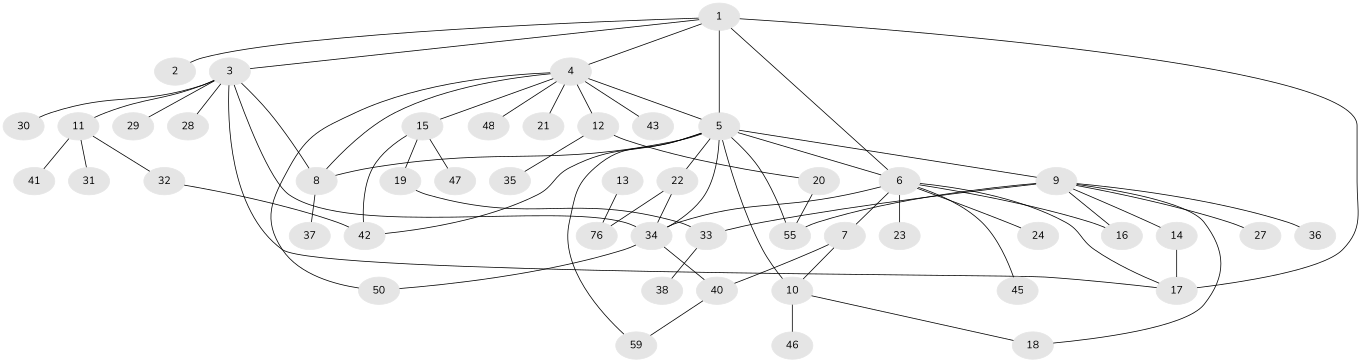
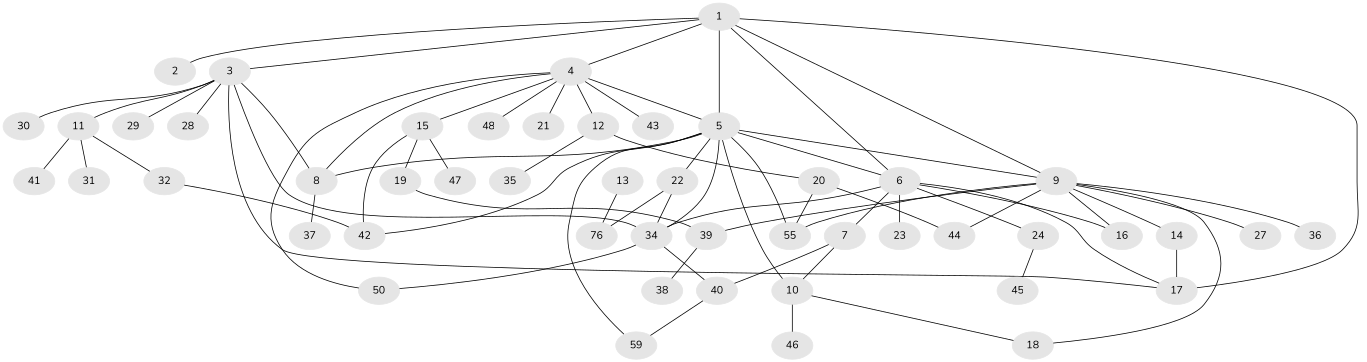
  graph {
    fontname=Nunito
    node [color=gray90 fontname=Nunito style=filled]
    edge [fontname=Nunito weight=1.0]
    1
    2
    3
    4
    5
    6
    9
    17
    8
    11
    28
    29
    30
    34
    12
    15
    21
    43
    48
    50
    10
    22
    n23 [label=55]
    42
    n25 [label=59]
    7
    16
    23
    24
    45
    14
    18
    27
-   33
+   33 [label=39]
    36
+   44
    n37 [label=76]
    13
    37
    31
    32
    41
    40
    20
    35
    19
    47
    46
    38
    1 -- 2
    1 -- 3
    1 -- 4
    1 -- 5 [weight=19.0]
    1 -- 6
+   1 -- 9
    1 -- 17 [weight=2.0]
    3 -- 17
    3 -- 8
    3 -- 11
    3 -- 28
    3 -- 29
    3 -- 30
    3 -- 34
    4 -- 5 [weight=2.0]
    4 -- 8
    4 -- 12
    4 -- 15
    4 -- 21
    4 -- 43
    4 -- 48
    4 -- 50
    5 -- 6
    5 -- 9
    5 -- 8
    5 -- 34
    5 -- 10 [weight=2.0]
    5 -- 22
    5 -- n23
    5 -- 42
    5 -- n25
    6 -- 17
    6 -- 34
    6 -- 7
    6 -- 16
    6 -- 23
    6 -- 24
-   6 -- 45
+   24 -- 45
    9 -- n23
    9 -- 16
    9 -- 14
    9 -- 18
    9 -- 27
    9 -- 33
    9 -- 36
+   9 -- 44
    8 -- 37
    11 -- 31
    11 -- 32
    11 -- 41
    34 -- 50
    34 -- 40
    12 -- 20
    12 -- 35
    15 -- 42
    15 -- 19
    15 -- 47
    10 -- 18
    10 -- 46
    22 -- 34
    22 -- n37
    7 -- 10
    7 -- 40
    14 -- 17
    33 -- 38
    13 -- n37
    32 -- 42
    40 -- n25
    20 -- n23
+   20 -- 44
    19 -- 33
  }
